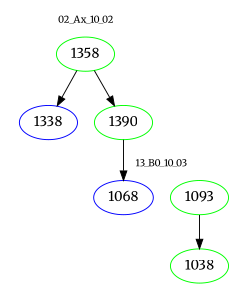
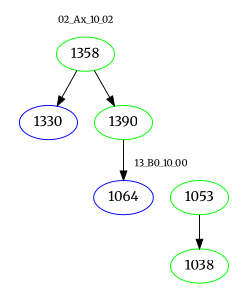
  digraph {
    fontname=Merriweather
    node [color=green fontname=Merriweather]
    edge [color=black fontname=Merriweather]
    n1 [label=1358]
-   n2 [color=blue label=1338]
+   n2 [color=blue label=1330]
    n3 [label=1390]
-   n4 [label=1093]
+   n4 [label=1053]
    n5 [label=1038]
-   n6 [color=blue label=1068]
+   n6 [color=blue label=1064]
    subgraph cluster_1 {
      color=white
      fontsize=10
      label="02_Ax_10_02"
      n1
      n2
      n3
    }
    subgraph cluster_2 {
      color=white
      fontsize=10
-     label="13_B0_10_03"
+     label="13_B0_10_00"
      n4
      n5
      n6
    }
    n1 -> n2
    n1 -> n3
    n3 -> n6
    n4 -> n5
  }
